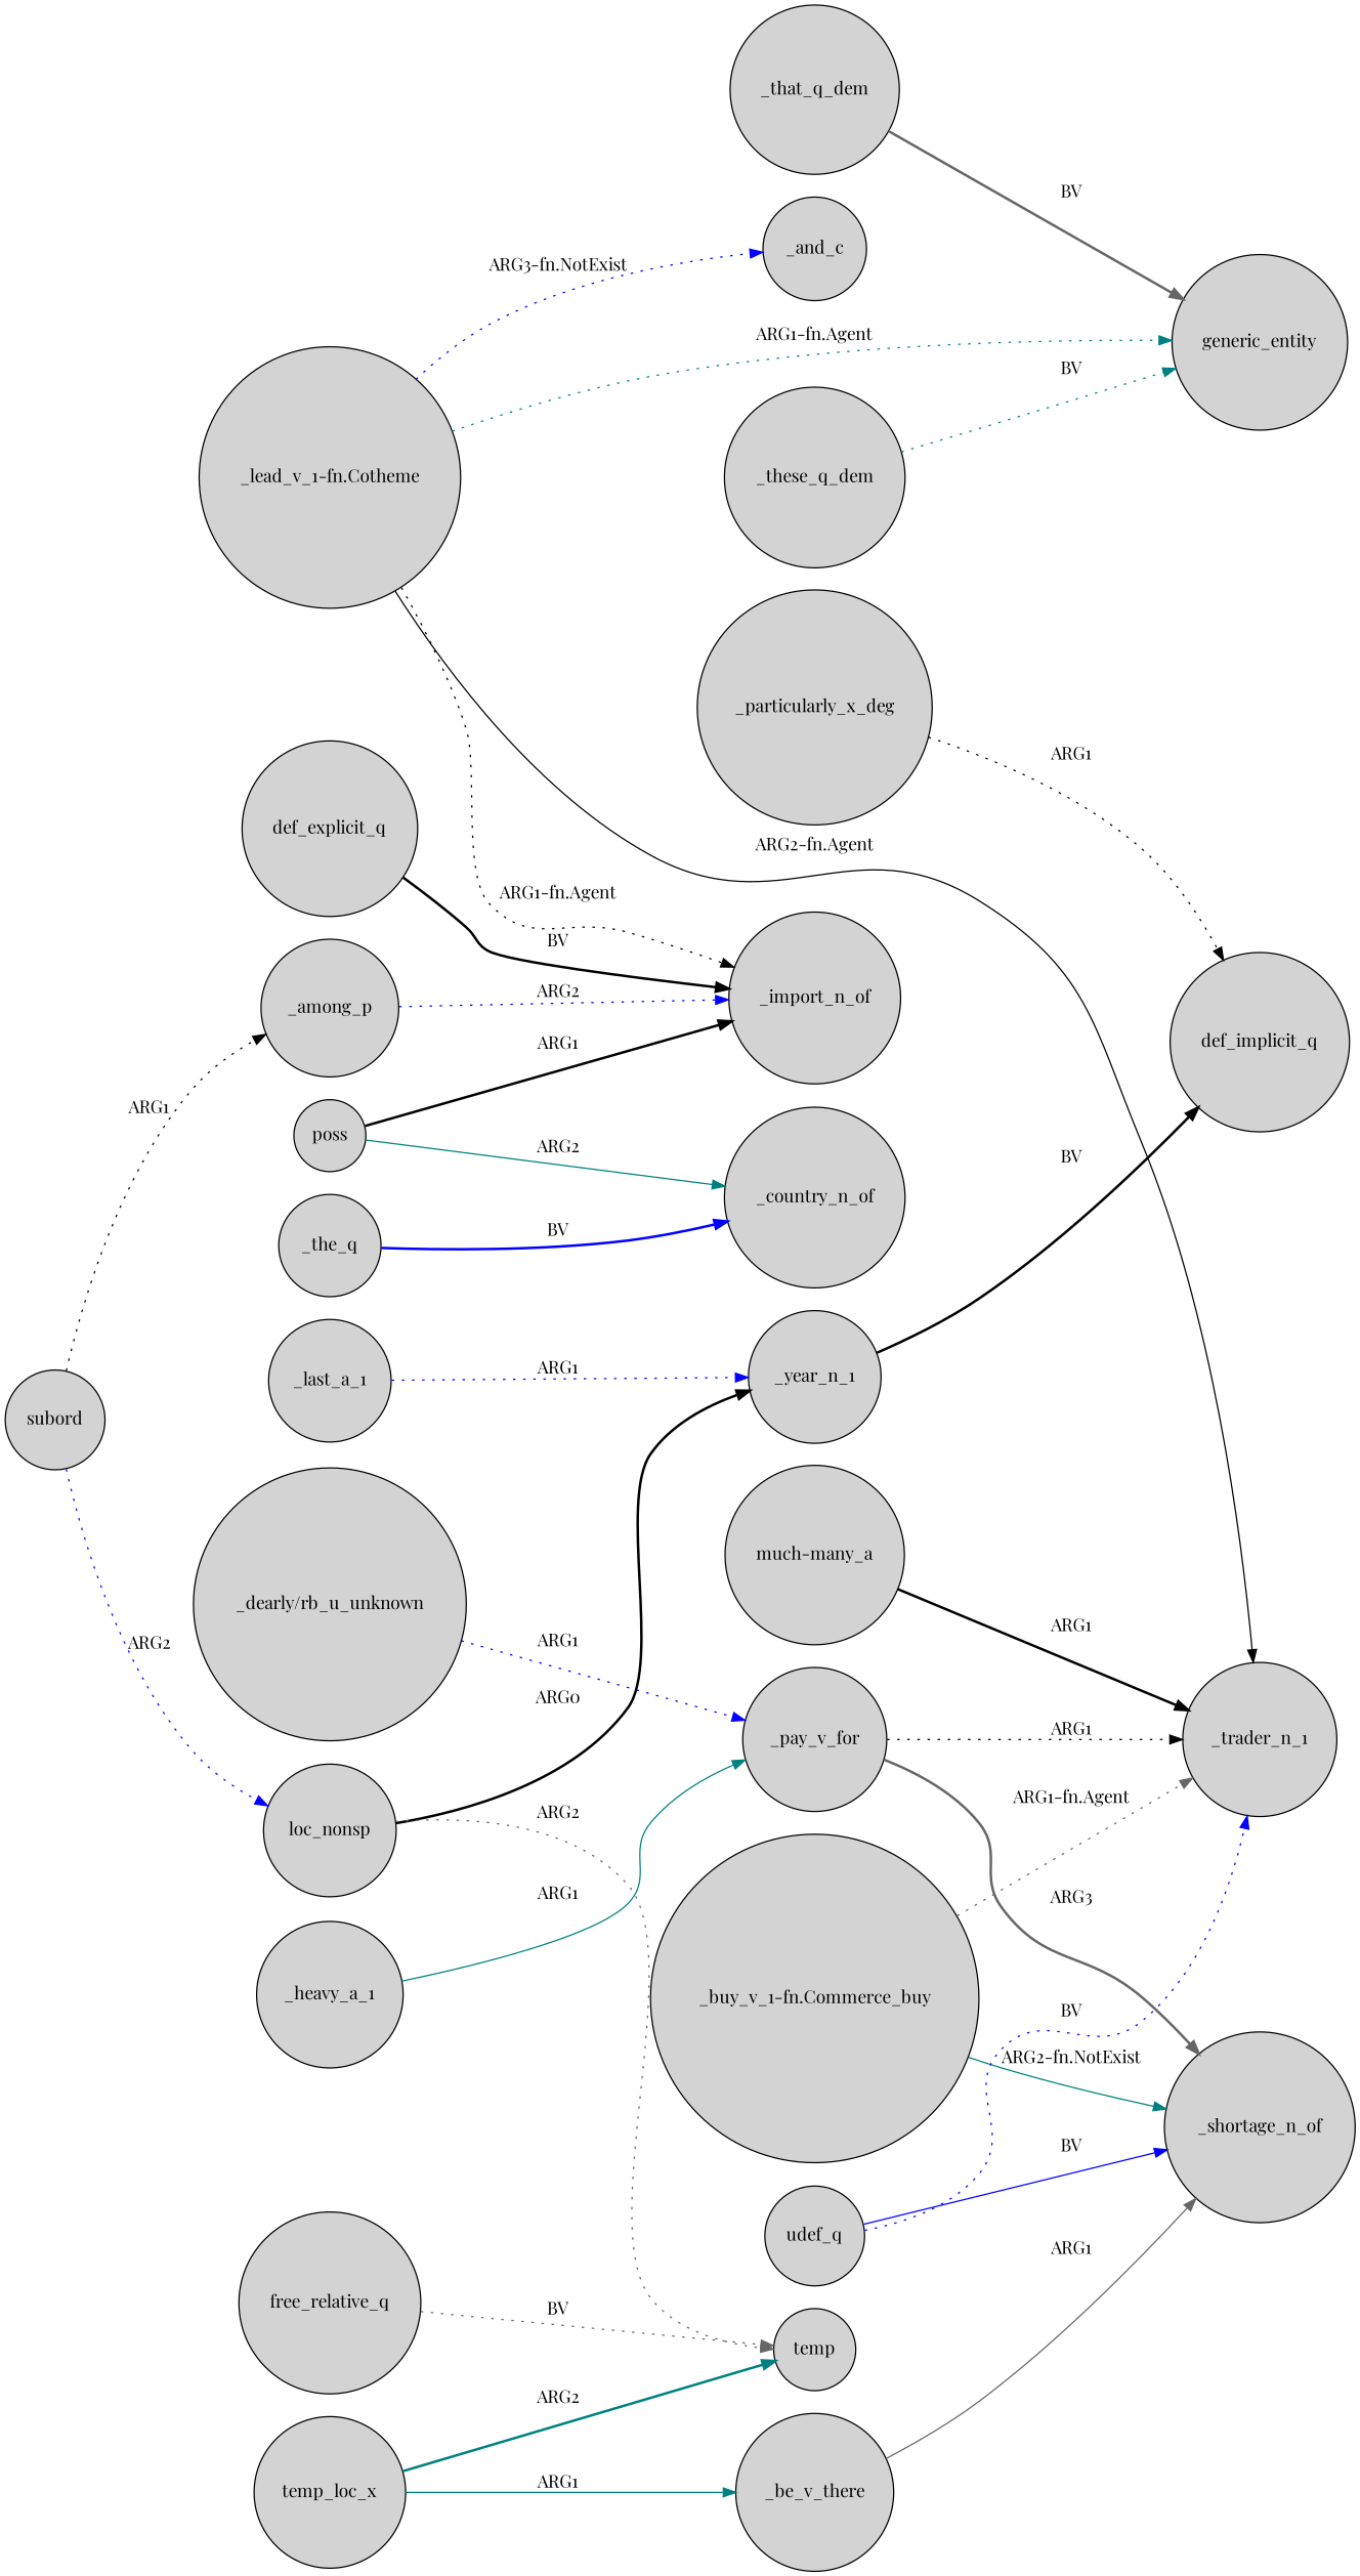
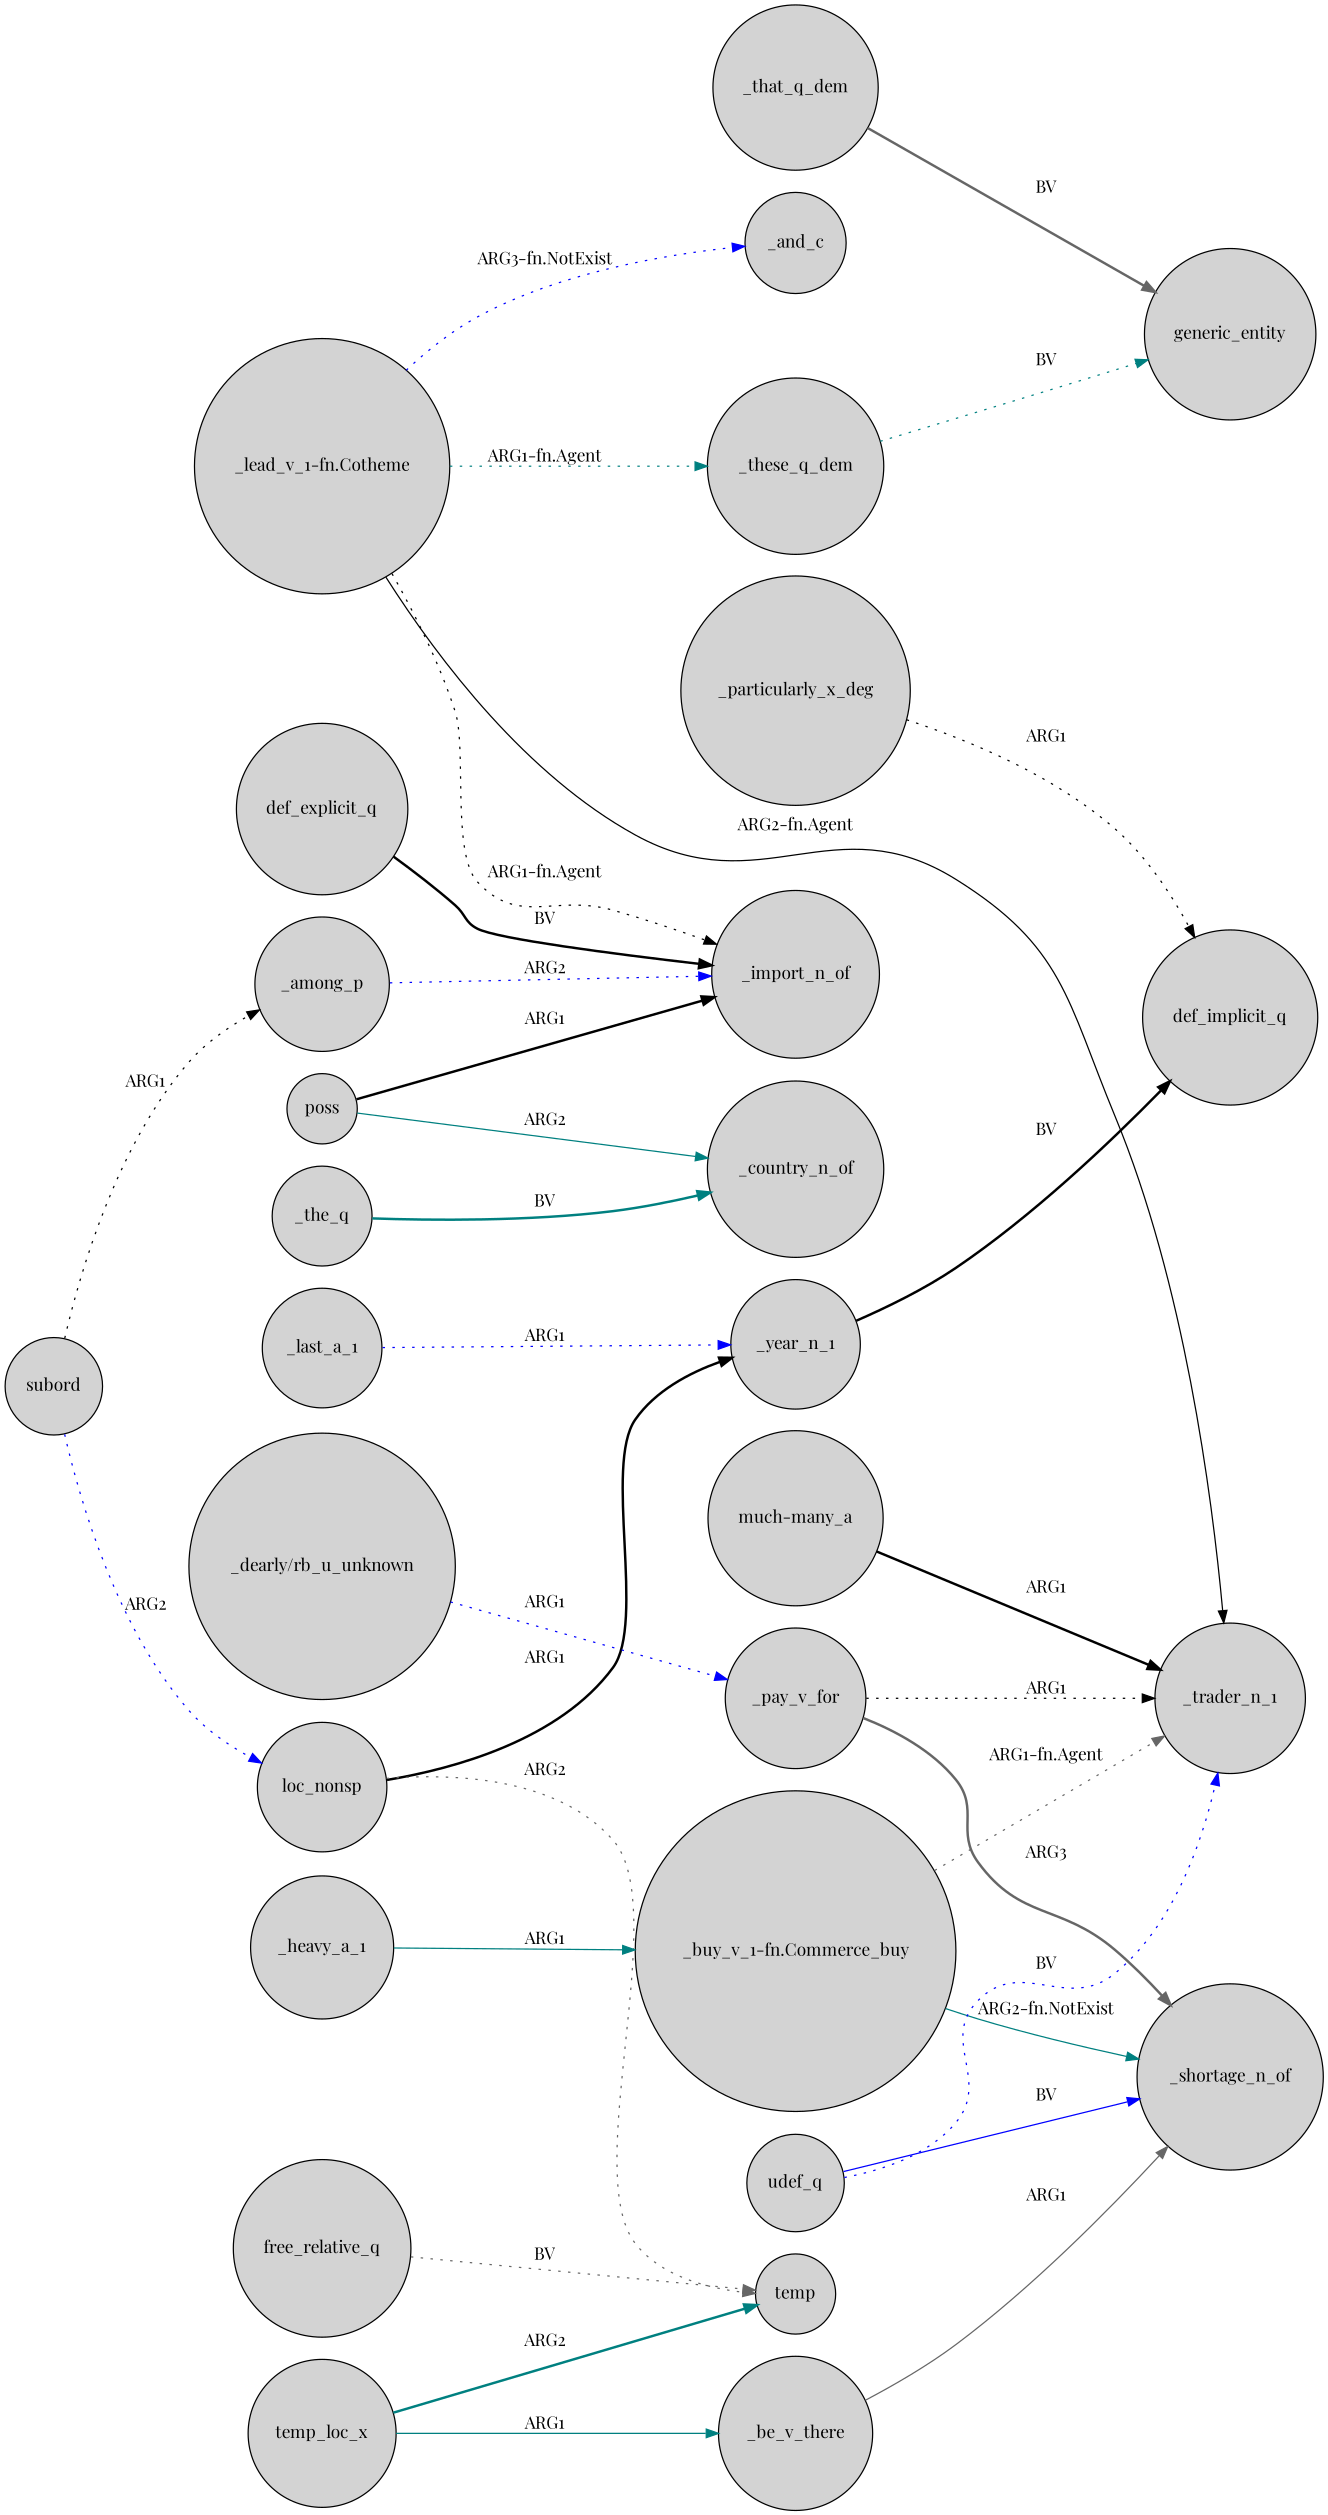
  digraph {
    fontname="Playfair Display"
    rankdir=LR
    node [fontname="Playfair Display" shape=circle style=filled]
    edge [color=black fontname="Playfair Display" style=dotted]
    _these_q_dem
    generic_entity
    poss
    _country_n_of
    _import_n_of
    _pay_v_for
    _trader_n_1
    _shortage_n_of
    "_buy_v_1-fn.Commerce_buy"
    _year_n_1
    def_implicit_q
    _that_q_dem
    udef_q
    temp_loc_x
    _be_v_there
    temp
    subord
    _among_p
    loc_nonsp
    "_lead_v_1-fn.Cotheme"
    _and_c
    def_explicit_q
    "_dearly/rb_u_unknown"
    _the_q
    "much-many_a"
    _last_a_1
    _heavy_a_1
    _particularly_x_deg
    free_relative_q
    _these_q_dem -> generic_entity [color=teal label=BV]
    poss -> _country_n_of [color=teal label=ARG2 style=solid]
    poss -> _import_n_of [label=ARG1 style=bold]
    _pay_v_for -> _trader_n_1 [label=ARG1]
    _pay_v_for -> _shortage_n_of [color=gray40 label=ARG3 style=bold]
    "_buy_v_1-fn.Commerce_buy" -> _trader_n_1 [color=gray40 label="ARG1-fn.Agent"]
    "_buy_v_1-fn.Commerce_buy" -> _shortage_n_of [color=teal label="ARG2-fn.NotExist" style=solid]
    _year_n_1 -> def_implicit_q [label=BV style=bold]
    _that_q_dem -> generic_entity [color=gray40 label=BV style=bold]
    udef_q -> _trader_n_1 [color=blue label=BV]
    udef_q -> _shortage_n_of [color=blue label=BV style=solid]
    temp_loc_x -> _be_v_there [color=teal label=ARG1 style=solid]
    temp_loc_x -> temp [color=teal label=ARG2 style=bold]
    _be_v_there -> _shortage_n_of [color=gray40 label=ARG1 style=solid]
    subord -> _among_p [label=ARG1]
    subord -> loc_nonsp [color=blue label=ARG2]
    _among_p -> _import_n_of [color=blue label=ARG2]
-   loc_nonsp -> _year_n_1 [label=ARG0 style=bold]
+   loc_nonsp -> _year_n_1 [label=ARG1 style=bold]
    loc_nonsp -> temp [color=gray40 label=ARG2]
-   "_lead_v_1-fn.Cotheme" -> generic_entity [color=teal label="ARG1-fn.Agent"]
+   "_lead_v_1-fn.Cotheme" -> _these_q_dem [color=teal label="ARG1-fn.Agent"]
    "_lead_v_1-fn.Cotheme" -> _import_n_of [label="ARG1-fn.Agent"]
    "_lead_v_1-fn.Cotheme" -> _trader_n_1 [label="ARG2-fn.Agent" style=solid]
    "_lead_v_1-fn.Cotheme" -> _and_c [color=blue label="ARG3-fn.NotExist"]
    def_explicit_q -> _import_n_of [label=BV style=bold]
    "_dearly/rb_u_unknown" -> _pay_v_for [color=blue label=ARG1]
-   _the_q -> _country_n_of [color=blue label=BV style=bold]
+   _the_q -> _country_n_of [color=teal label=BV style=bold]
    "much-many_a" -> _trader_n_1 [label=ARG1 style=bold]
    _last_a_1 -> _year_n_1 [color=blue label=ARG1]
-   _heavy_a_1 -> _pay_v_for [color=teal label=ARG1 style=solid]
+   _heavy_a_1 -> "_buy_v_1-fn.Commerce_buy" [color=teal label=ARG1 style=solid]
    _particularly_x_deg -> def_implicit_q [label=ARG1]
    free_relative_q -> temp [color=gray40 label=BV]
  }
